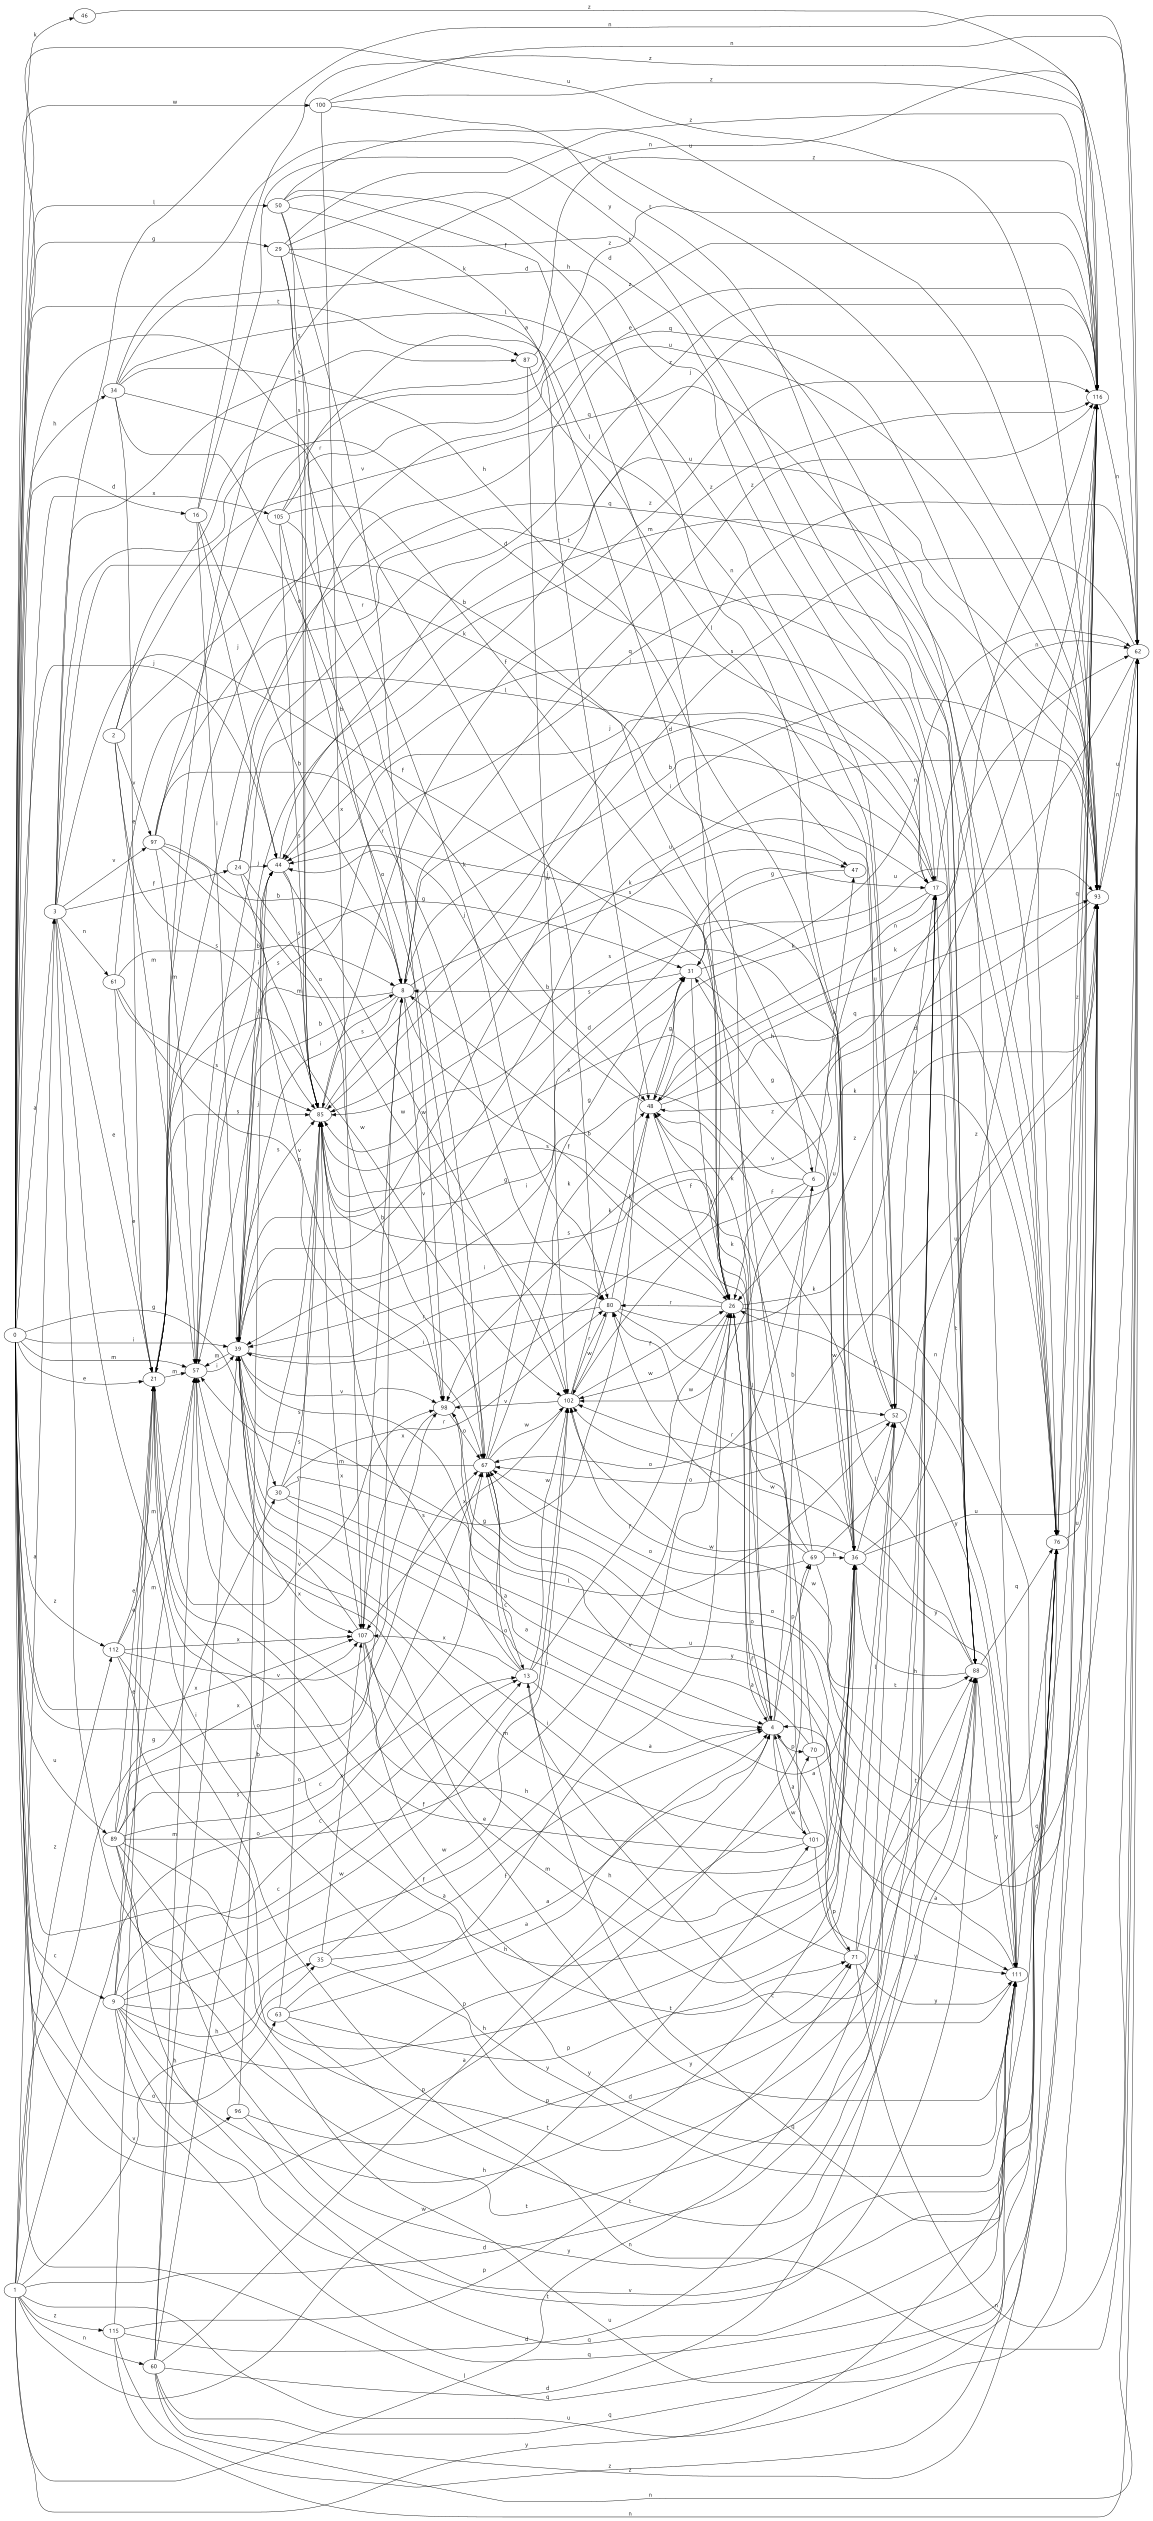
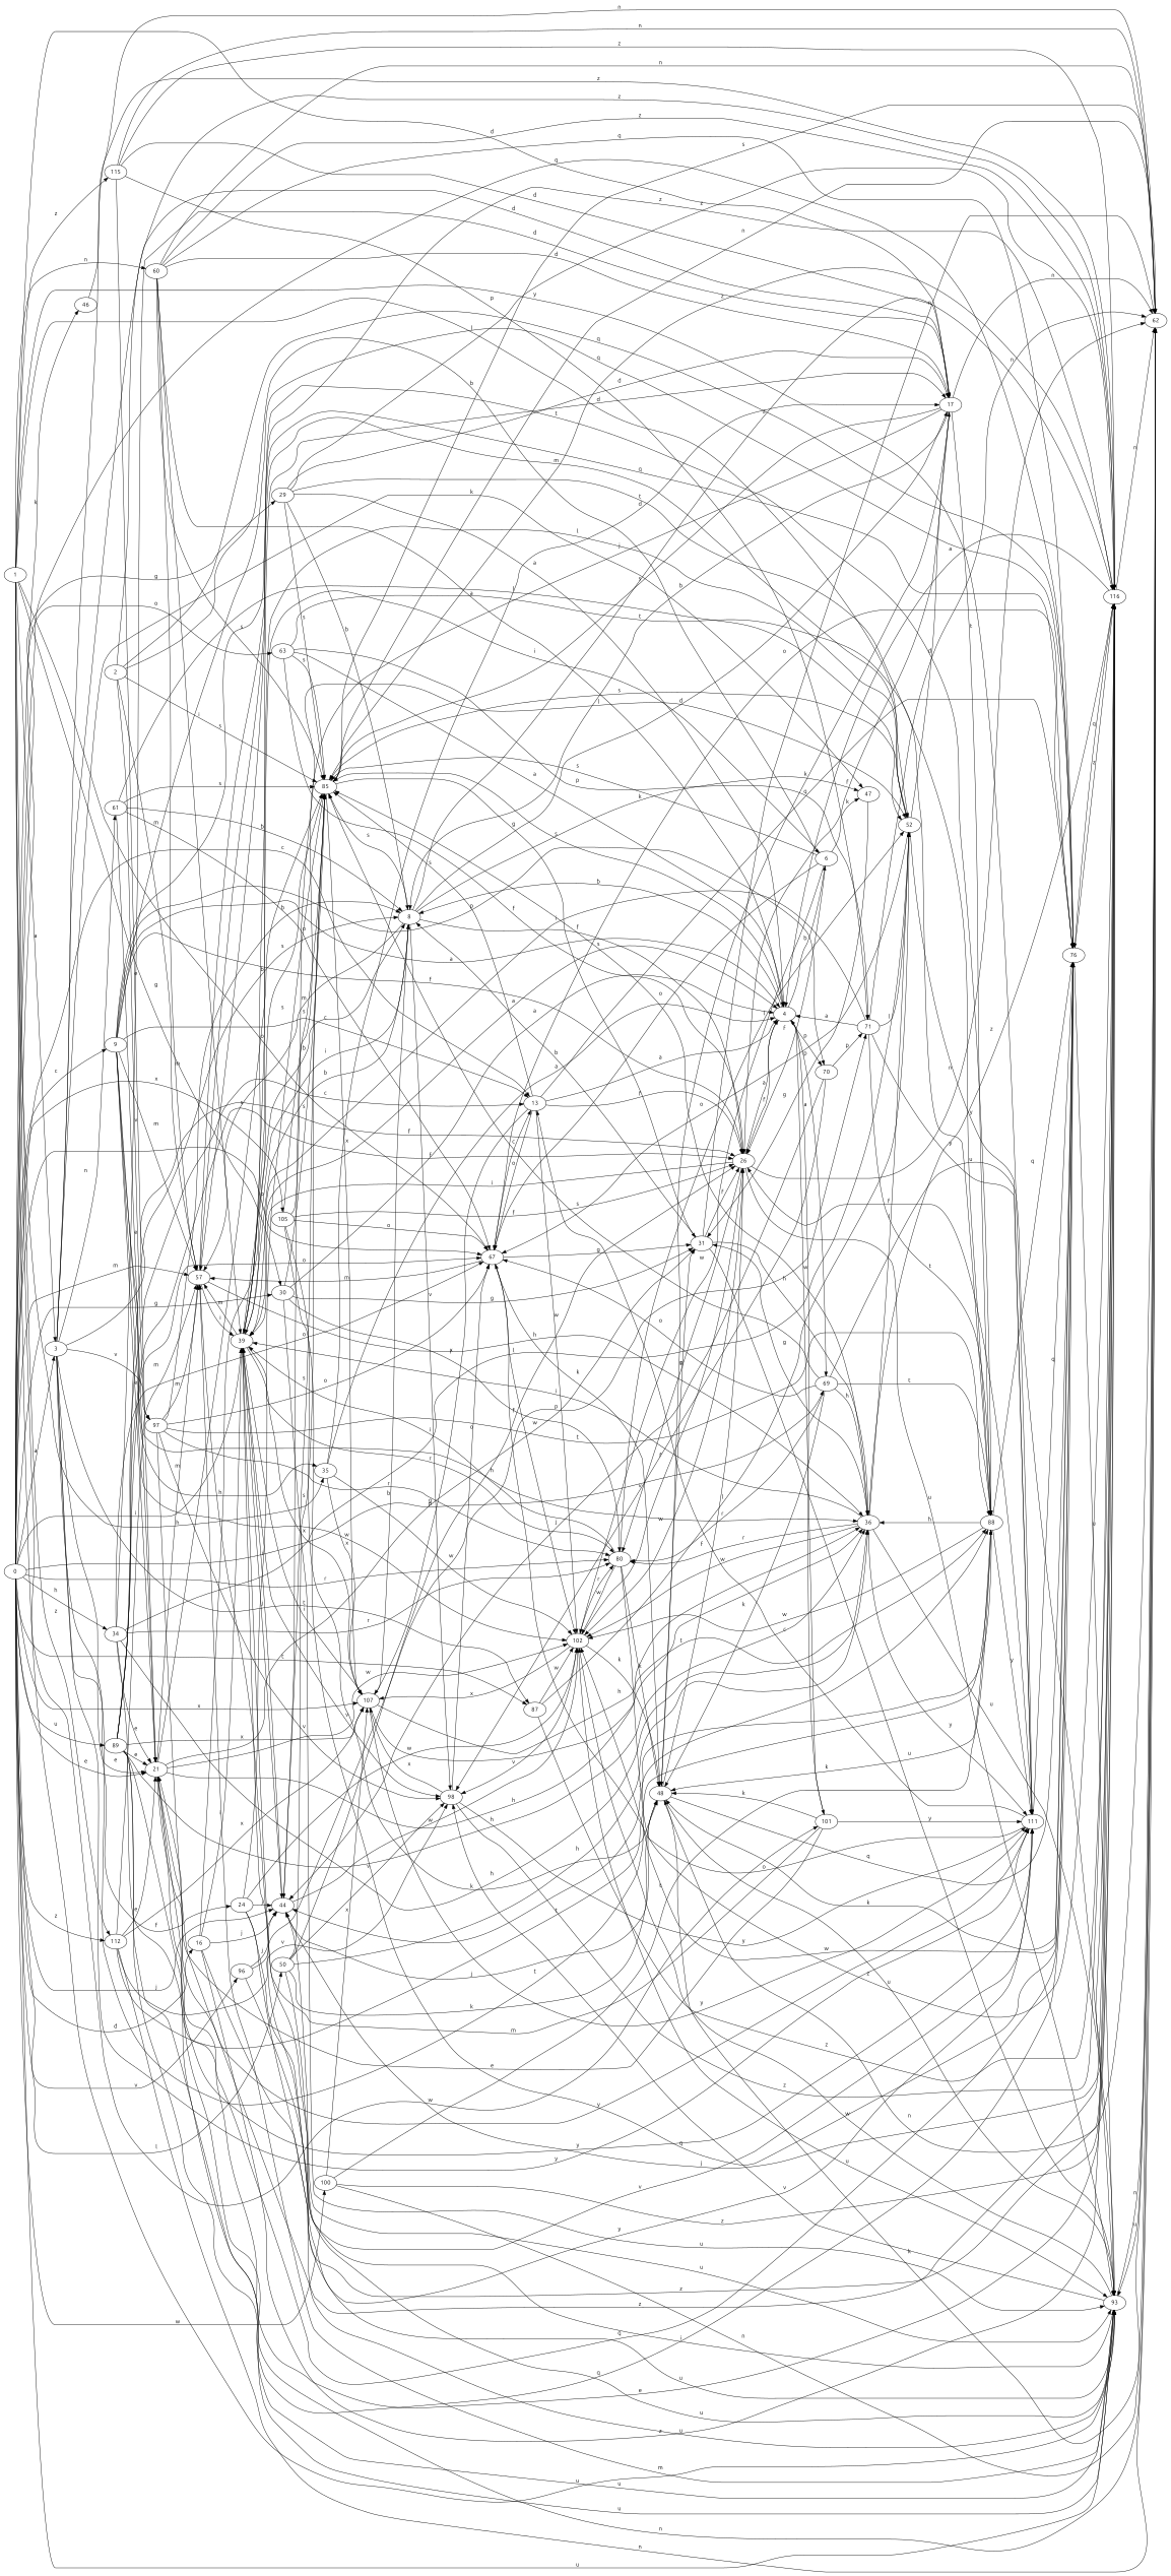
  strict digraph {
    fontname=Ubuntu
    rankdir=LR
    node [fontname=Ubuntu]
    edge [fontname=Ubuntu]
    0
    3
    9
    13
    16
    21
    29
    30
    34
    39
    44
    46
    50
    57
    63
    67
    69
    76
    80
    87
    89
    93
    96
    100
    105
    107
    112
    17
    111
    97
    24
    26
    47
    61
    62
    88
    35
    4
    70
    102
    36
    85
    116
    8
    98
    31
    52
    48
    71
    1
    60
    101
    115
    2
    6
    0 -> 3 [label=a]
    0 -> 9 [label=c]
    0 -> 13 [label=c]
    0 -> 16 [label=d]
    0 -> 21 [label=e]
    0 -> 29 [label=g]
    0 -> 30 [label=g]
    0 -> 34 [label=h]
    0 -> 39 [label=i]
    0 -> 44 [label=j]
    0 -> 46 [label=k]
    0 -> 50 [label=l]
    0 -> 57 [label=m]
    0 -> 63 [label=o]
    0 -> 67 [label=o]
    0 -> 69 [label=p]
    0 -> 76 [label=q]
    0 -> 80 [label=r]
    0 -> 87 [label=t]
    0 -> 89 [label=u]
    0 -> 93 [label=u]
    0 -> 96 [label=v]
    0 -> 100 [label=w]
    0 -> 105 [label=x]
    0 -> 107 [label=x]
    0 -> 112 [label=z]
    3 -> 21 [label=e]
    3 -> 87 [label=t]
    3 -> 17 [label=d]
    3 -> 111 [label=y]
    3 -> 97 [label=v]
    3 -> 24 [label=f]
    3 -> 26 [label=f]
    3 -> 47 [label=k]
    3 -> 61 [label=n]
    3 -> 62 [label=n]
    3 -> 88 [label=t]
    9 -> 13 [label=c]
    9 -> 21 [label=e]
    9 -> 57 [label=m]
    9 -> 76 [label=q]
    9 -> 26 [label=f]
    9 -> 88 [label=t]
    9 -> 35 [label=h]
    9 -> 4 [label=a]
    9 -> 70 [label=p]
    9 -> 102 [label=w]
    9 -> 36 [label=h]
    13 -> 67 [label=o]
    13 -> 76 [label=q]
    13 -> 107 [label=x]
    13 -> 26 [label=f]
    13 -> 4 [label=a]
    13 -> 102 [label=w]
    13 -> 85 [label=s]
    16 -> 39 [label=i]
    16 -> 44 [label=j]
    16 -> 111 [label=y]
    16 -> 116 [label=z]
    16 -> 8 [label=b]
    21 -> 57 [label=m]
    21 -> 76 [label=q]
    21 -> 111 [label=y]
    21 -> 62 [label=n]
    21 -> 102 [label=w]
    21 -> 36 [label=h]
    21 -> 85 [label=s]
-   21 -> 98 [label=v]
    21 -> 31 [label=g]
    29 -> 17 [label=d]
    29 -> 88 [label=t]
    29 -> 4 [label=a]
    29 -> 85 [label=s]
    29 -> 116 [label=z]
    29 -> 8 [label=b]
    30 -> 80 [label=r]
    30 -> 93 [label=u]
    30 -> 4 [label=a]
    30 -> 85 [label=s]
    30 -> 31 [label=g]
    34 -> 21 [label=e]
    34 -> 67 [label=o]
    34 -> 80 [label=r]
    34 -> 93 [label=u]
    34 -> 17 [label=d]
    34 -> 36 [label=h]
    34 -> 52 [label=l]
    39 -> 44 [label=j]
    39 -> 57 [label=m]
    39 -> 80 [label=r]
    39 -> 93 [label=u]
    39 -> 107 [label=x]
    39 -> 17 [label=d]
    39 -> 4 [label=a]
    39 -> 85 [label=s]
    39 -> 8 [label=b]
    39 -> 98 [label=v]
    39 -> 52 [label=l]
    44 -> 39 [label=i]
    44 -> 93 [label=u]
    44 -> 102 [label=w]
    44 -> 85 [label=s]
    46 -> 116 [label=z]
    50 -> 93 [label=u]
    50 -> 26 [label=f]
    50 -> 36 [label=h]
    50 -> 85 [label=s]
    50 -> 98 [label=v]
    50 -> 48 [label=k]
    57 -> 39 [label=i]
    57 -> 76 [label=q]
    57 -> 36 [label=h]
    57 -> 116 [label=z]
    63 -> 26 [label=f]
    63 -> 88 [label=t]
    63 -> 4 [label=a]
    63 -> 85 [label=s]
    63 -> 71 [label=p]
    67 -> 13 [label=c]
    67 -> 57 [label=m]
    67 -> 102 [label=w]
    67 -> 31 [label=g]
    67 -> 48 [label=k]
    69 -> 67 [label=o]
    69 -> 80 [label=r]
    69 -> 93 [label=u]
    69 -> 88 [label=t]
    69 -> 36 [label=h]
    69 -> 85 [label=s]
    69 -> 48 [label=k]
    76 -> 67 [label=o]
    76 -> 93 [label=u]
    76 -> 102 [label=w]
    76 -> 116 [label=z]
    76 -> 48 [label=k]
    80 -> 39 [label=i]
    80 -> 102 [label=w]
    80 -> 116 [label=z]
    80 -> 52 [label=l]
    80 -> 48 [label=k]
    87 -> 102 [label=w]
    87 -> 116 [label=z]
    87 -> 52 [label=l]
    89 -> 13 [label=c]
    89 -> 21 [label=e]
    89 -> 67 [label=o]
    89 -> 76 [label=q]
    89 -> 93 [label=u]
    89 -> 107 [label=x]
    89 -> 111 [label=y]
    89 -> 26 [label=f]
    89 -> 36 [label=h]
    89 -> 8 [label=b]
    93 -> 39 [label=i]
    93 -> 57 [label=m]
    93 -> 62 [label=n]
    93 -> 102 [label=w]
    93 -> 98 [label=v]
    96 -> 44 [label=j]
    96 -> 111 [label=v]
    96 -> 71 [label=p]
    100 -> 107 [label=x]
    100 -> 62 [label=n]
    100 -> 88 [label=t]
    100 -> 116 [label=z]
    105 -> 67 [label=o]
    105 -> 76 [label=q]
    105 -> 26 [label=f]
    105 -> 85 [label=s]
    105 -> 52 [label=l]
    105 -> 48 [label=k]
    107 -> 39 [label=i]
    107 -> 111 [label=y]
    107 -> 88 [label=t]
    107 -> 36 [label=h]
    107 -> 8 [label=b]
    112 -> 21 [label=e]
    112 -> 57 [label=m]
    112 -> 107 [label=x]
    112 -> 62 [label=n]
    112 -> 88 [label=t]
    112 -> 98 [label=v]
    17 -> 44 [label=j]
    17 -> 26 [label=f]
    17 -> 62 [label=n]
    17 -> 88 [label=t]
    17 -> 85 [label=s]
    17 -> 8 [label=b]
    17 -> 48 [label=k]
    111 -> 13 [label=c]
    111 -> 67 [label=o]
    111 -> 76 [label=q]
    111 -> 26 [label=f]
    97 -> 57 [label=m]
    97 -> 67 [label=o]
    97 -> 80 [label=r]
    97 -> 88 [label=t]
    97 -> 116 [label=z]
    97 -> 8 [label=b]
    97 -> 98 [label=v]
    24 -> 44 [label=j]
    24 -> 93 [label=u]
    24 -> 102 [label=w]
    24 -> 85 [label=s]
    24 -> 116 [label=z]
    26 -> 39 [label=i]
    26 -> 80 [label=r]
    26 -> 93 [label=u]
    26 -> 62 [label=n]
    26 -> 4 [label=a]
    26 -> 102 [label=w]
    47 -> 31 [label=g]
    61 -> 21 [label=e]
    61 -> 67 [label=o]
    61 -> 85 [label=s]
    61 -> 8 [label=b]
    61 -> 52 [label=l]
    62 -> 93 [label=u]
    62 -> 85 [label=s]
    62 -> 48 [label=k]
    88 -> 44 [label=j]
    88 -> 76 [label=q]
    88 -> 111 [label=y]
    88 -> 102 [label=w]
    88 -> 36 [label=h]
    88 -> 48 [label=k]
    35 -> 107 [label=x]
    35 -> 17 [label=d]
    35 -> 4 [label=a]
    35 -> 102 [label=w]
    4 -> 69 [label=p]
    4 -> 26 [label=f]
    4 -> 70 [label=p]
    4 -> 85 [label=s]
    4 -> 8 [label=b]
    4 -> 101 [label=w]
    4 -> 6 [label=b]
    70 -> 44 [label=j]
    70 -> 98 [label=v]
    70 -> 71 [label=p]
    102 -> 80 [label=r]
    102 -> 93 [label=u]
    102 -> 107 [label=x]
    102 -> 26 [label=f]
    102 -> 98 [label=v]
    102 -> 48 [label=k]
    36 -> 39 [label=i]
    36 -> 80 [label=r]
    36 -> 93 [label=u]
    36 -> 111 [label=y]
    36 -> 102 [label=w]
    36 -> 85 [label=s]
    36 -> 116 [label=z]
    36 -> 31 [label=g]
    36 -> 52 [label=l]
    85 -> 107 [label=x]
    85 -> 62 [label=n]
    85 -> 116 [label=z]
    85 -> 31 [label=g]
    116 -> 21 [label=e]
    116 -> 44 [label=j]
    116 -> 76 [label=q]
    116 -> 62 [label=n]
    116 -> 4 [label=a]
    8 -> 39 [label=i]
    8 -> 57 [label=m]
    8 -> 17 [label=d]
    8 -> 26 [label=f]
    8 -> 47 [label=k]
    8 -> 85 [label=s]
    8 -> 116 [label=z]
    8 -> 98 [label=v]
    98 -> 67 [label=o]
    98 -> 107 [label=x]
    98 -> 111 [label=y]
    98 -> 116 [label=z]
    31 -> 93 [label=u]
    31 -> 26 [label=f]
    31 -> 62 [label=n]
    31 -> 36 [label=h]
    31 -> 8 [label=b]
    52 -> 57 [label=m]
    52 -> 67 [label=o]
    52 -> 17 [label=d]
    52 -> 111 [label=y]
    52 -> 85 [label=s]
    48 -> 44 [label=j]
    48 -> 76 [label=q]
    48 -> 93 [label=u]
    48 -> 26 [label=f]
    48 -> 62 [label=n]
    48 -> 31 [label=g]
    71 -> 39 [label=i]
    71 -> 111 [label=y]
    71 -> 62 [label=n]
    71 -> 88 [label=t]
    71 -> 4 [label=a]
    71 -> 52 [label=l]
    1 -> 3 [label=a]
    1 -> 30 [label=g]
    1 -> 67 [label=o]
    1 -> 93 [label=u]
    1 -> 112 [label=z]
    1 -> 17 [label=d]
    1 -> 111 [label=y]
    1 -> 35 [label=h]
    1 -> 52 [label=l]
    1 -> 60 [label=n]
    1 -> 101 [label=w]
    1 -> 115 [label=z]
    60 -> 39 [label=i]
    60 -> 57 [label=m]
    60 -> 76 [label=q]
    60 -> 17 [label=d]
    60 -> 62 [label=n]
    60 -> 4 [label=a]
    60 -> 85 [label=s]
    60 -> 116 [label=z]
    101 -> 21 [label=e]
    101 -> 57 [label=m]
    101 -> 111 [label=y]
    101 -> 4 [label=a]
    101 -> 48 [label=k]
    115 -> 21 [label=e]
    115 -> 17 [label=d]
    115 -> 62 [label=n]
    115 -> 116 [label=z]
    115 -> 71 [label=p]
    2 -> 57 [label=m]
    2 -> 76 [label=q]
    2 -> 97 [label=v]
    2 -> 85 [label=s]
    2 -> 116 [label=z]
    2 -> 6 [label=b]
    6 -> 39 [label=i]
    6 -> 67 [label=o]
    6 -> 26 [label=f]
    6 -> 47 [label=k]
    6 -> 102 [label=w]
    6 -> 85 [label=s]
  }
